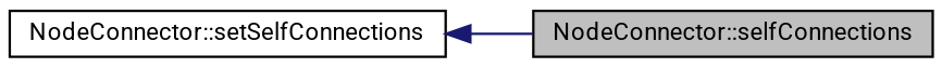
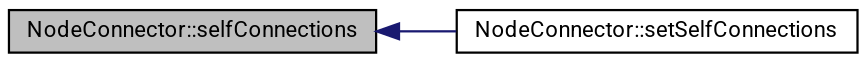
  digraph {
    rankdir=LR
    fontname=Roboto
    node [color=black fontname=Roboto fontsize=10 shape=record style=filled]
    n1 [fillcolor=grey75 fontcolor=black height=0.2 label="NodeConnector::selfConnections" width=0.4]
    n2 [fillcolor=white height=0.2 label="NodeConnector::setSelfConnections" width=0.4]
-   n2 -> n1 [color=midnightblue dir=back fontname=Roboto fontsize=10 labelfontname=Helvetica labelfontsize=10 style=solid]
+   n1 -> n2 [color=midnightblue dir=back fontname=Roboto fontsize=10 labelfontname=Helvetica labelfontsize=10 style=solid]
  }
